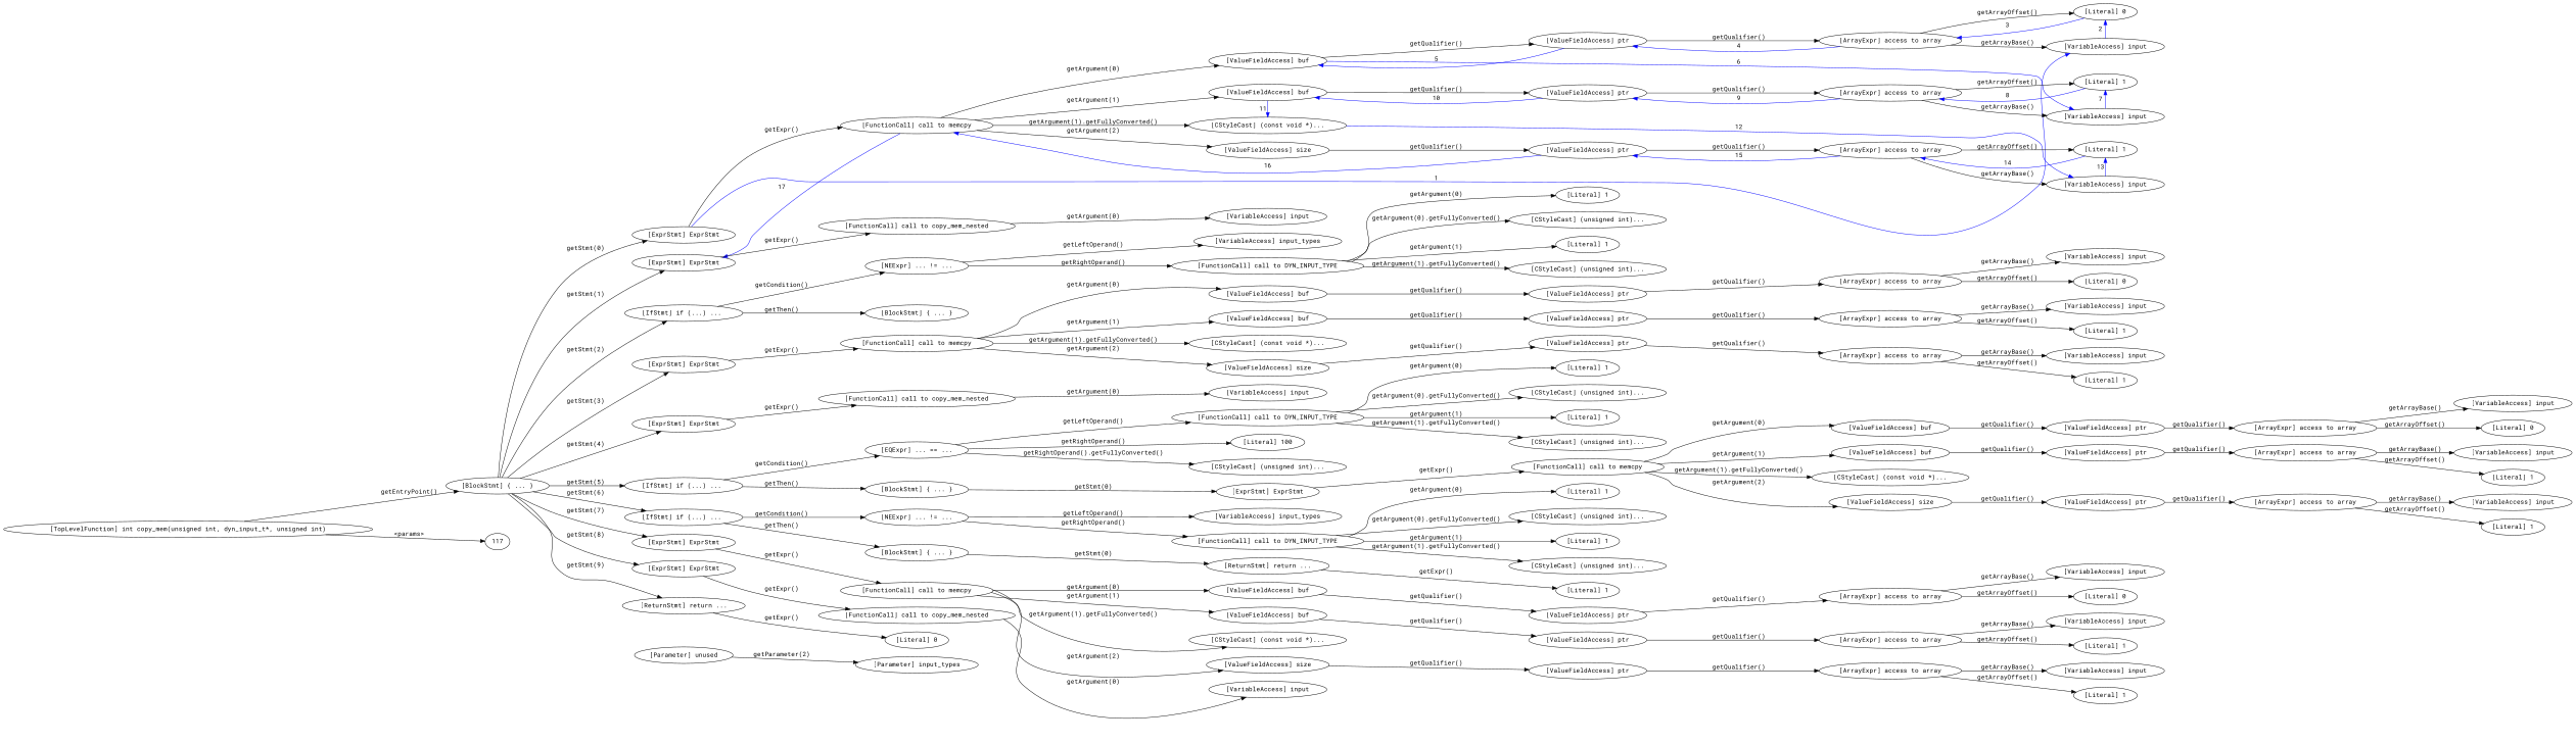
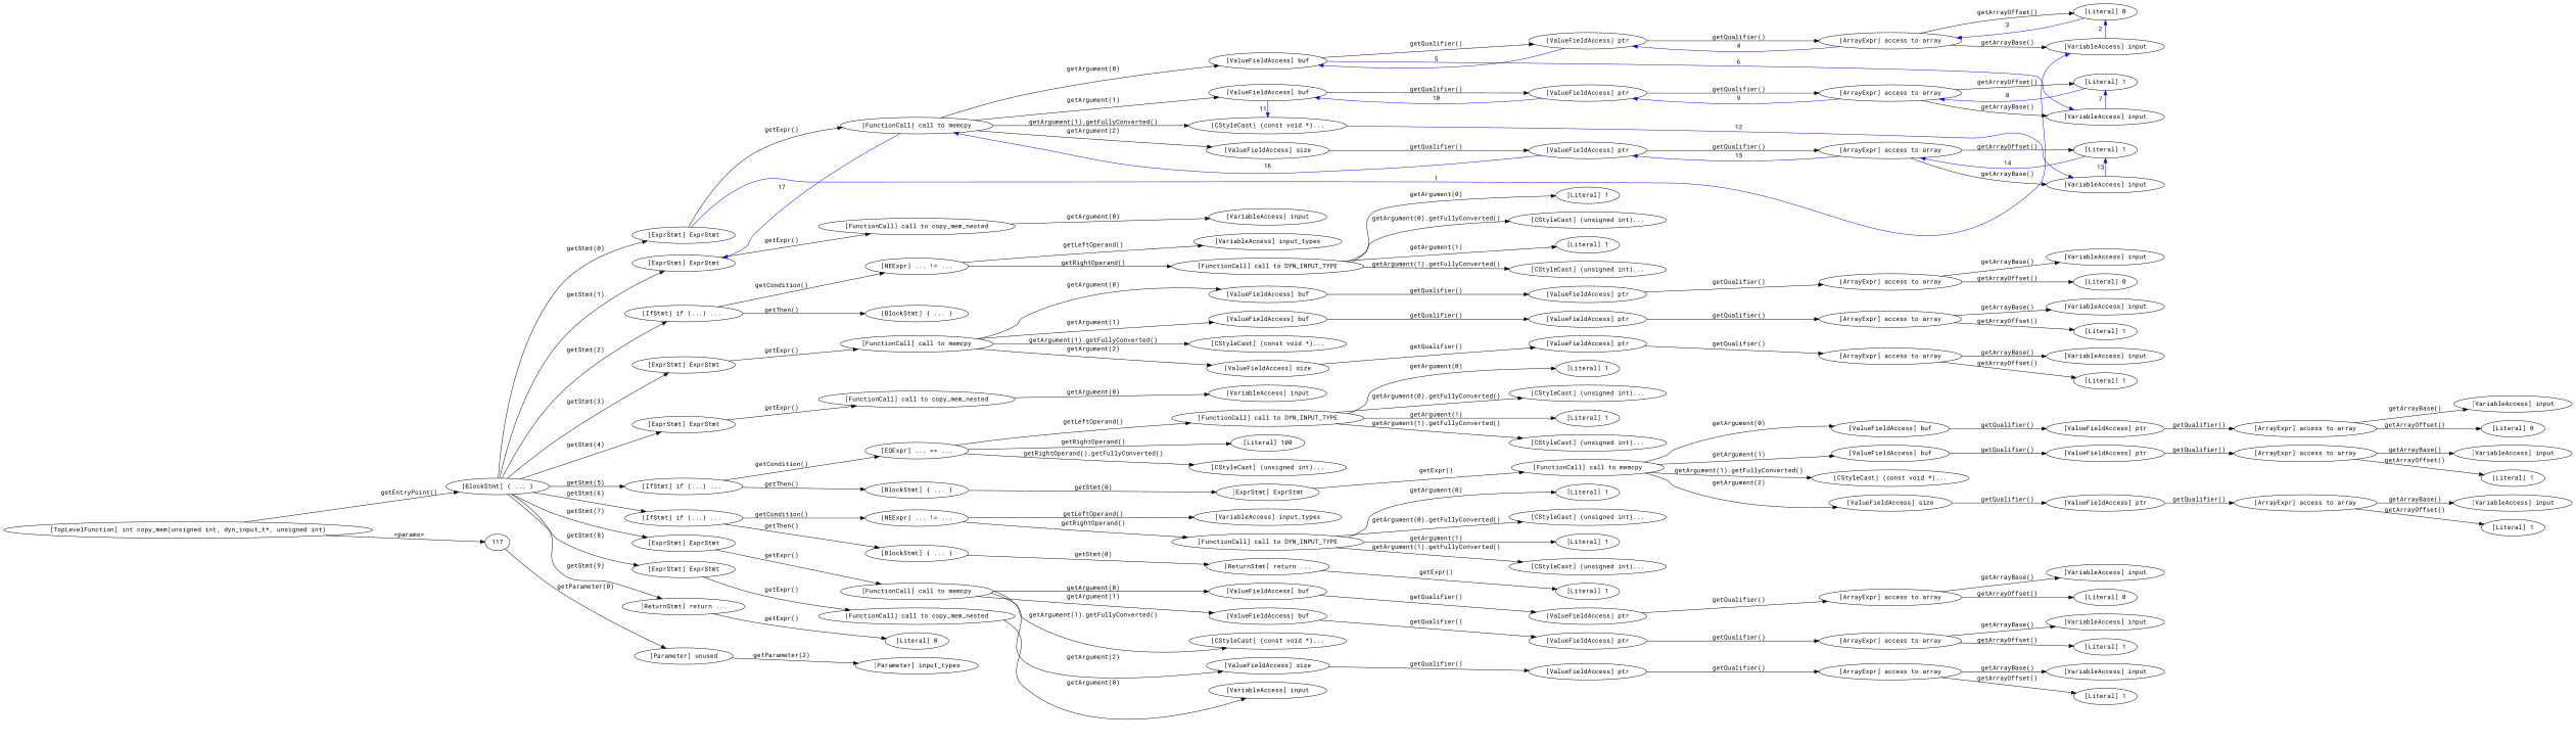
  digraph {
    compound=true
    fontname="Roboto Mono"
    rankdir=LR
    node [fontname="Roboto Mono"]
    edge [fontname="Roboto Mono"]
    n1 [label="[ExprStmt] ExprStmt"]
    n2 [label="[FunctionCall] call to memcpy"]
    n3 [label="[VariableAccess] input"]
    n4 [label="[ValueFieldAccess] buf"]
    n5 [label="[ValueFieldAccess] buf"]
    n6 [label="[CStyleCast] (const void *)..."]
    n7 [label="[ValueFieldAccess] size"]
    n8 [label="[ExprStmt] ExprStmt"]
    n9 [label="[Literal] 0"]
    n10 [label="[ValueFieldAccess] ptr"]
    n11 [label="[VariableAccess] input"]
    n12 [label="[ValueFieldAccess] ptr"]
    n13 [label="[VariableAccess] input"]
    n14 [label="[ValueFieldAccess] ptr"]
    n15 [label="[FunctionCall] call to copy_mem_nested"]
    n16 [label="[ArrayExpr] access to array"]
    n17 [label="[Literal] 1"]
    n18 [label="[ArrayExpr] access to array"]
    n19 [label="[Literal] 1"]
    n20 [label="[ArrayExpr] access to array"]
    n21 [label="[VariableAccess] input"]
    n22 [label="[IfStmt] if (...) ... "]
    n23 [label="[NEExpr] ... != ..."]
    n24 [label="[BlockStmt] { ... }"]
    n25 [label="[VariableAccess] input_types"]
    n26 [label="[FunctionCall] call to DYN_INPUT_TYPE"]
    n27 [label="[Literal] 1"]
    n28 [label="[CStyleCast] (unsigned int)..."]
    n29 [label="[Literal] 1"]
    n30 [label="[CStyleCast] (unsigned int)..."]
    n31 [label="[ExprStmt] ExprStmt"]
    n32 [label="[FunctionCall] call to memcpy"]
    n33 [label="[ValueFieldAccess] buf"]
    n34 [label="[ValueFieldAccess] buf"]
    n35 [label="[CStyleCast] (const void *)..."]
    n36 [label="[ValueFieldAccess] size"]
    n37 [label="[ValueFieldAccess] ptr"]
    n38 [label="[ValueFieldAccess] ptr"]
    n39 [label="[ValueFieldAccess] ptr"]
    n40 [label="[VariableAccess] input"]
    n41 [label="[Literal] 0"]
    n42 [label="[ArrayExpr] access to array"]
    n43 [label="[VariableAccess] input"]
    n44 [label="[Literal] 1"]
    n45 [label="[ArrayExpr] access to array"]
    n46 [label="[VariableAccess] input"]
    n47 [label="[Literal] 1"]
    n48 [label="[ArrayExpr] access to array"]
    n49 [label="[ExprStmt] ExprStmt"]
    n50 [label="[FunctionCall] call to copy_mem_nested"]
    n51 [label="[VariableAccess] input"]
    n52 [label="[IfStmt] if (...) ... "]
    n53 [label="[EQExpr] ... == ..."]
    n54 [label="[BlockStmt] { ... }"]
    n55 [label="[FunctionCall] call to DYN_INPUT_TYPE"]
    n56 [label="[Literal] 100"]
    n57 [label="[CStyleCast] (unsigned int)..."]
    n58 [label="[ExprStmt] ExprStmt"]
    n59 [label="[Literal] 1"]
    n60 [label="[CStyleCast] (unsigned int)..."]
    n61 [label="[Literal] 1"]
    n62 [label="[CStyleCast] (unsigned int)..."]
    n63 [label="[FunctionCall] call to memcpy"]
    n64 [label="[ValueFieldAccess] buf"]
    n65 [label="[ValueFieldAccess] buf"]
    n66 [label="[CStyleCast] (const void *)..."]
    n67 [label="[ValueFieldAccess] size"]
    n68 [label="[ValueFieldAccess] ptr"]
    n69 [label="[ValueFieldAccess] ptr"]
    n70 [label="[ValueFieldAccess] ptr"]
    n71 [label="[VariableAccess] input"]
    n72 [label="[Literal] 0"]
    n73 [label="[ArrayExpr] access to array"]
    n74 [label="[VariableAccess] input"]
    n75 [label="[Literal] 1"]
    n76 [label="[ArrayExpr] access to array"]
    n77 [label="[VariableAccess] input"]
    n78 [label="[Literal] 1"]
    n79 [label="[ArrayExpr] access to array"]
    n80 [label="[IfStmt] if (...) ... "]
    n81 [label="[NEExpr] ... != ..."]
    n82 [label="[BlockStmt] { ... }"]
    n83 [label="[VariableAccess] input_types"]
    n84 [label="[FunctionCall] call to DYN_INPUT_TYPE"]
    n85 [label="[ReturnStmt] return ..."]
    n86 [label="[Literal] 1"]
    n87 [label="[CStyleCast] (unsigned int)..."]
    n88 [label="[Literal] 1"]
    n89 [label="[CStyleCast] (unsigned int)..."]
    n90 [label="[Literal] 1"]
    n91 [label="[ExprStmt] ExprStmt"]
    n92 [label="[FunctionCall] call to memcpy"]
    n93 [label="[ValueFieldAccess] buf"]
    n94 [label="[ValueFieldAccess] buf"]
    n95 [label="[CStyleCast] (const void *)..."]
    n96 [label="[ValueFieldAccess] size"]
    n97 [label="[ValueFieldAccess] ptr"]
    n98 [label="[ValueFieldAccess] ptr"]
    n99 [label="[ValueFieldAccess] ptr"]
    n100 [label="[VariableAccess] input"]
    n101 [label="[Literal] 0"]
    n102 [label="[ArrayExpr] access to array"]
    n103 [label="[VariableAccess] input"]
    n104 [label="[Literal] 1"]
    n105 [label="[ArrayExpr] access to array"]
    n106 [label="[VariableAccess] input"]
    n107 [label="[Literal] 1"]
    n108 [label="[ArrayExpr] access to array"]
    n109 [label="[ExprStmt] ExprStmt"]
    n110 [label="[FunctionCall] call to copy_mem_nested"]
    n111 [label="[VariableAccess] input"]
    n112 [label="[ReturnStmt] return ..."]
    n113 [label="[Literal] 0"]
    n114 [label="[BlockStmt] { ... }"]
    n115 [label="[Parameter] unused"]
    n116 [label="[Parameter] input_types"]
    117
    n118 [label="[TopLevelFunction] int copy_mem(unsigned int, dyn_input_t*, unsigned int)"]
    n1 -> n2 [label="getExpr()"]
    n1 -> n3 [color=blue constraint=false label=1 rankdir=none]
    n2 -> n4 [label="getArgument(0)"]
    n2 -> n5 [label="getArgument(1)"]
    n2 -> n6 [label="getArgument(1).getFullyConverted()"]
    n2 -> n7 [label="getArgument(2)"]
    n2 -> n8 [color=blue constraint=false label=17 rankdir=none]
    n3 -> n9 [color=blue constraint=false label=2 rankdir=none]
    n4 -> n10 [label="getQualifier()"]
    n4 -> n11 [color=blue constraint=false label=6 rankdir=none]
    n5 -> n6 [color=blue constraint=false label=11 rankdir=none]
    n5 -> n12 [label="getQualifier()"]
    n6 -> n13 [color=blue constraint=false label=12 rankdir=none]
    n7 -> n14 [label="getQualifier()"]
    n8 -> n15 [label="getExpr()"]
    n9 -> n16 [color=blue constraint=false label=3 rankdir=none]
    n10 -> n4 [color=blue constraint=false label=5 rankdir=none]
    n10 -> n16 [label="getQualifier()"]
    n11 -> n17 [color=blue constraint=false label=7 rankdir=none]
    n12 -> n5 [color=blue constraint=false label=10 rankdir=none]
    n12 -> n18 [label="getQualifier()"]
    n13 -> n19 [color=blue constraint=false label=13 rankdir=none]
    n14 -> n2 [color=blue constraint=false label=16 rankdir=none]
    n14 -> n20 [label="getQualifier()"]
    n15 -> n21 [label="getArgument(0)"]
    n16 -> n3 [label="getArrayBase()"]
    n16 -> n9 [label="getArrayOffset()"]
    n16 -> n10 [color=blue constraint=false label=4 rankdir=none]
    n17 -> n18 [color=blue constraint=false label=8 rankdir=none]
    n18 -> n11 [label="getArrayBase()"]
    n18 -> n12 [color=blue constraint=false label=9 rankdir=none]
    n18 -> n17 [label="getArrayOffset()"]
    n19 -> n20 [color=blue constraint=false label=14 rankdir=none]
    n20 -> n13 [label="getArrayBase()"]
    n20 -> n14 [color=blue constraint=false label=15 rankdir=none]
    n20 -> n19 [label="getArrayOffset()"]
    n22 -> n23 [label="getCondition()"]
    n22 -> n24 [label="getThen()"]
    n23 -> n25 [label="getLeftOperand()"]
    n23 -> n26 [label="getRightOperand()"]
    n26 -> n27 [label="getArgument(0)"]
    n26 -> n28 [label="getArgument(0).getFullyConverted()"]
    n26 -> n29 [label="getArgument(1)"]
    n26 -> n30 [label="getArgument(1).getFullyConverted()"]
    n31 -> n32 [label="getExpr()"]
    n32 -> n33 [label="getArgument(0)"]
    n32 -> n34 [label="getArgument(1)"]
    n32 -> n35 [label="getArgument(1).getFullyConverted()"]
    n32 -> n36 [label="getArgument(2)"]
    n33 -> n37 [label="getQualifier()"]
    n34 -> n38 [label="getQualifier()"]
    n36 -> n39 [label="getQualifier()"]
    n37 -> n42 [label="getQualifier()"]
    n38 -> n45 [label="getQualifier()"]
    n39 -> n48 [label="getQualifier()"]
    n42 -> n40 [label="getArrayBase()"]
    n42 -> n41 [label="getArrayOffset()"]
    n45 -> n43 [label="getArrayBase()"]
    n45 -> n44 [label="getArrayOffset()"]
    n48 -> n46 [label="getArrayBase()"]
    n48 -> n47 [label="getArrayOffset()"]
    n49 -> n50 [label="getExpr()"]
    n50 -> n51 [label="getArgument(0)"]
    n52 -> n53 [label="getCondition()"]
    n52 -> n54 [label="getThen()"]
    n53 -> n55 [label="getLeftOperand()"]
    n53 -> n56 [label="getRightOperand()"]
    n53 -> n57 [label="getRightOperand().getFullyConverted()"]
    n54 -> n58 [label="getStmt(0)"]
    n55 -> n59 [label="getArgument(0)"]
    n55 -> n60 [label="getArgument(0).getFullyConverted()"]
    n55 -> n61 [label="getArgument(1)"]
    n55 -> n62 [label="getArgument(1).getFullyConverted()"]
    n58 -> n63 [label="getExpr()"]
    n63 -> n64 [label="getArgument(0)"]
    n63 -> n65 [label="getArgument(1)"]
    n63 -> n66 [label="getArgument(1).getFullyConverted()"]
    n63 -> n67 [label="getArgument(2)"]
    n64 -> n68 [label="getQualifier()"]
    n65 -> n69 [label="getQualifier()"]
    n67 -> n70 [label="getQualifier()"]
    n68 -> n73 [label="getQualifier()"]
    n69 -> n76 [label="getQualifier()"]
    n70 -> n79 [label="getQualifier()"]
    n73 -> n71 [label="getArrayBase()"]
    n73 -> n72 [label="getArrayOffset()"]
    n76 -> n74 [label="getArrayBase()"]
    n76 -> n75 [label="getArrayOffset()"]
    n79 -> n77 [label="getArrayBase()"]
    n79 -> n78 [label="getArrayOffset()"]
    n80 -> n81 [label="getCondition()"]
    n80 -> n82 [label="getThen()"]
    n81 -> n83 [label="getLeftOperand()"]
    n81 -> n84 [label="getRightOperand()"]
    n82 -> n85 [label="getStmt(0)"]
    n84 -> n86 [label="getArgument(0)"]
    n84 -> n87 [label="getArgument(0).getFullyConverted()"]
    n84 -> n88 [label="getArgument(1)"]
    n84 -> n89 [label="getArgument(1).getFullyConverted()"]
    n85 -> n90 [label="getExpr()"]
    n91 -> n92 [label="getExpr()"]
    n92 -> n93 [label="getArgument(0)"]
    n92 -> n94 [label="getArgument(1)"]
    n92 -> n95 [label="getArgument(1).getFullyConverted()"]
    n92 -> n96 [label="getArgument(2)"]
    n93 -> n97 [label="getQualifier()"]
    n94 -> n98 [label="getQualifier()"]
    n96 -> n99 [label="getQualifier()"]
    n97 -> n102 [label="getQualifier()"]
    n98 -> n105 [label="getQualifier()"]
    n99 -> n108 [label="getQualifier()"]
    n102 -> n100 [label="getArrayBase()"]
    n102 -> n101 [label="getArrayOffset()"]
    n105 -> n103 [label="getArrayBase()"]
    n105 -> n104 [label="getArrayOffset()"]
    n108 -> n106 [label="getArrayBase()"]
    n108 -> n107 [label="getArrayOffset()"]
    n109 -> n110 [label="getExpr()"]
    n110 -> n111 [label="getArgument(0)"]
    n112 -> n113 [label="getExpr()"]
    n114 -> n1 [label="getStmt(0)"]
    n114 -> n8 [label="getStmt(1)"]
    n114 -> n22 [label="getStmt(2)"]
    n114 -> n31 [label="getStmt(3)"]
    n114 -> n49 [label="getStmt(4)"]
    n114 -> n52 [label="getStmt(5)"]
    n114 -> n80 [label="getStmt(6)"]
    n114 -> n91 [label="getStmt(7)"]
    n114 -> n109 [label="getStmt(8)"]
    n114 -> n112 [label="getStmt(9)"]
    n115 -> n116 [label="getParameter(2)"]
+   117 -> n115 [label="getParameter(0)"]
    n118 -> n114 [label="getEntryPoint()"]
    n118 -> 117 [label="<params>"]
  }
